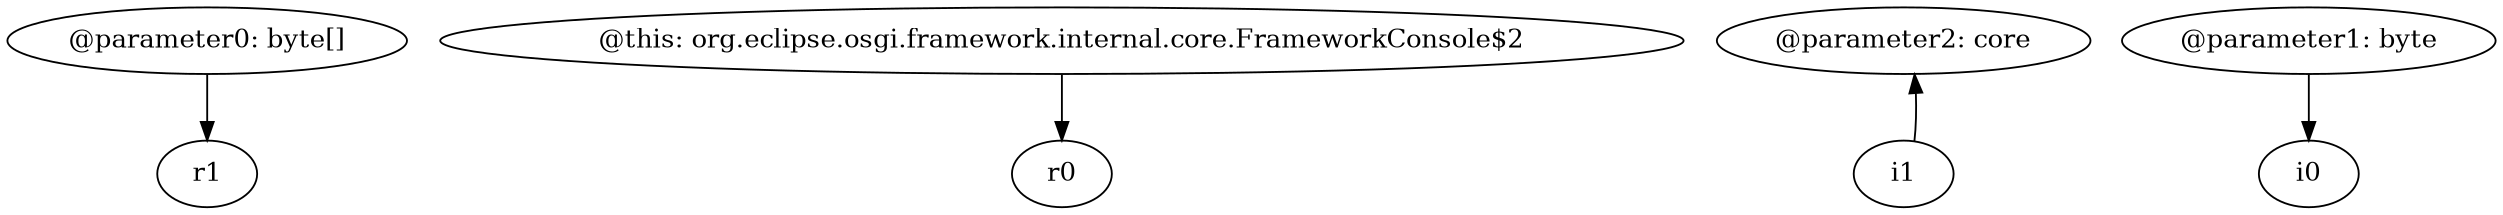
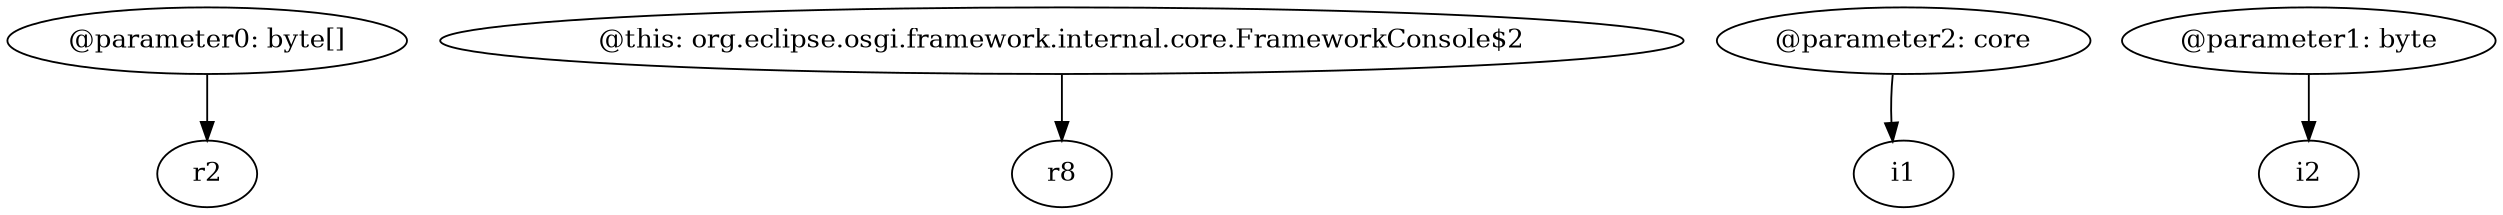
  digraph {
    n1 [label="@parameter0: byte[]"]
-   n2 [label=r1]
+   n2 [label=r2]
    n3 [label="@this: org.eclipse.osgi.framework.internal.core.FrameworkConsole$2"]
-   n4 [label=r0]
+   n4 [label=r8]
    n5 [label="@parameter2: core"]
    n6 [label=i1]
    n7 [label="@parameter1: byte"]
-   n8 [label=i0]
+   n8 [label=i2]
    n1 -> n2
    n3 -> n4
-   n6 -> n5
+   n5 -> n6
    n7 -> n8
  }
